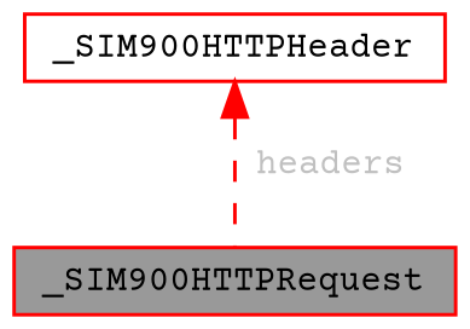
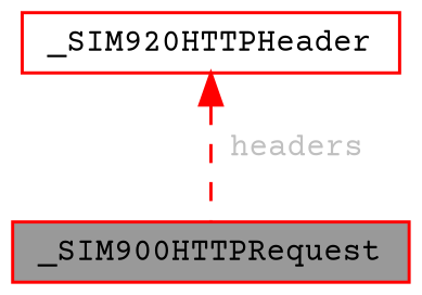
  digraph {
    fontname="Courier Prime"
    node [color=red fontname="Courier Prime" fontsize=10 shape=box style=filled]
    n1 [fillcolor=grey60 fontcolor=black height=0.2 label=_SIM900HTTPRequest width=0.4]
-   n2 [fillcolor=white height=0.2 label=_SIM900HTTPHeader width=0.4]
+   n2 [fillcolor=white height=0.2 label=_SIM920HTTPHeader width=0.4]
    n2 -> n1 [color=red dir=back fontcolor=grey fontname="Courier Prime" fontsize=10 label=" headers" labelfontname=Helvetica labelfontsize=10 style=dashed]
  }
